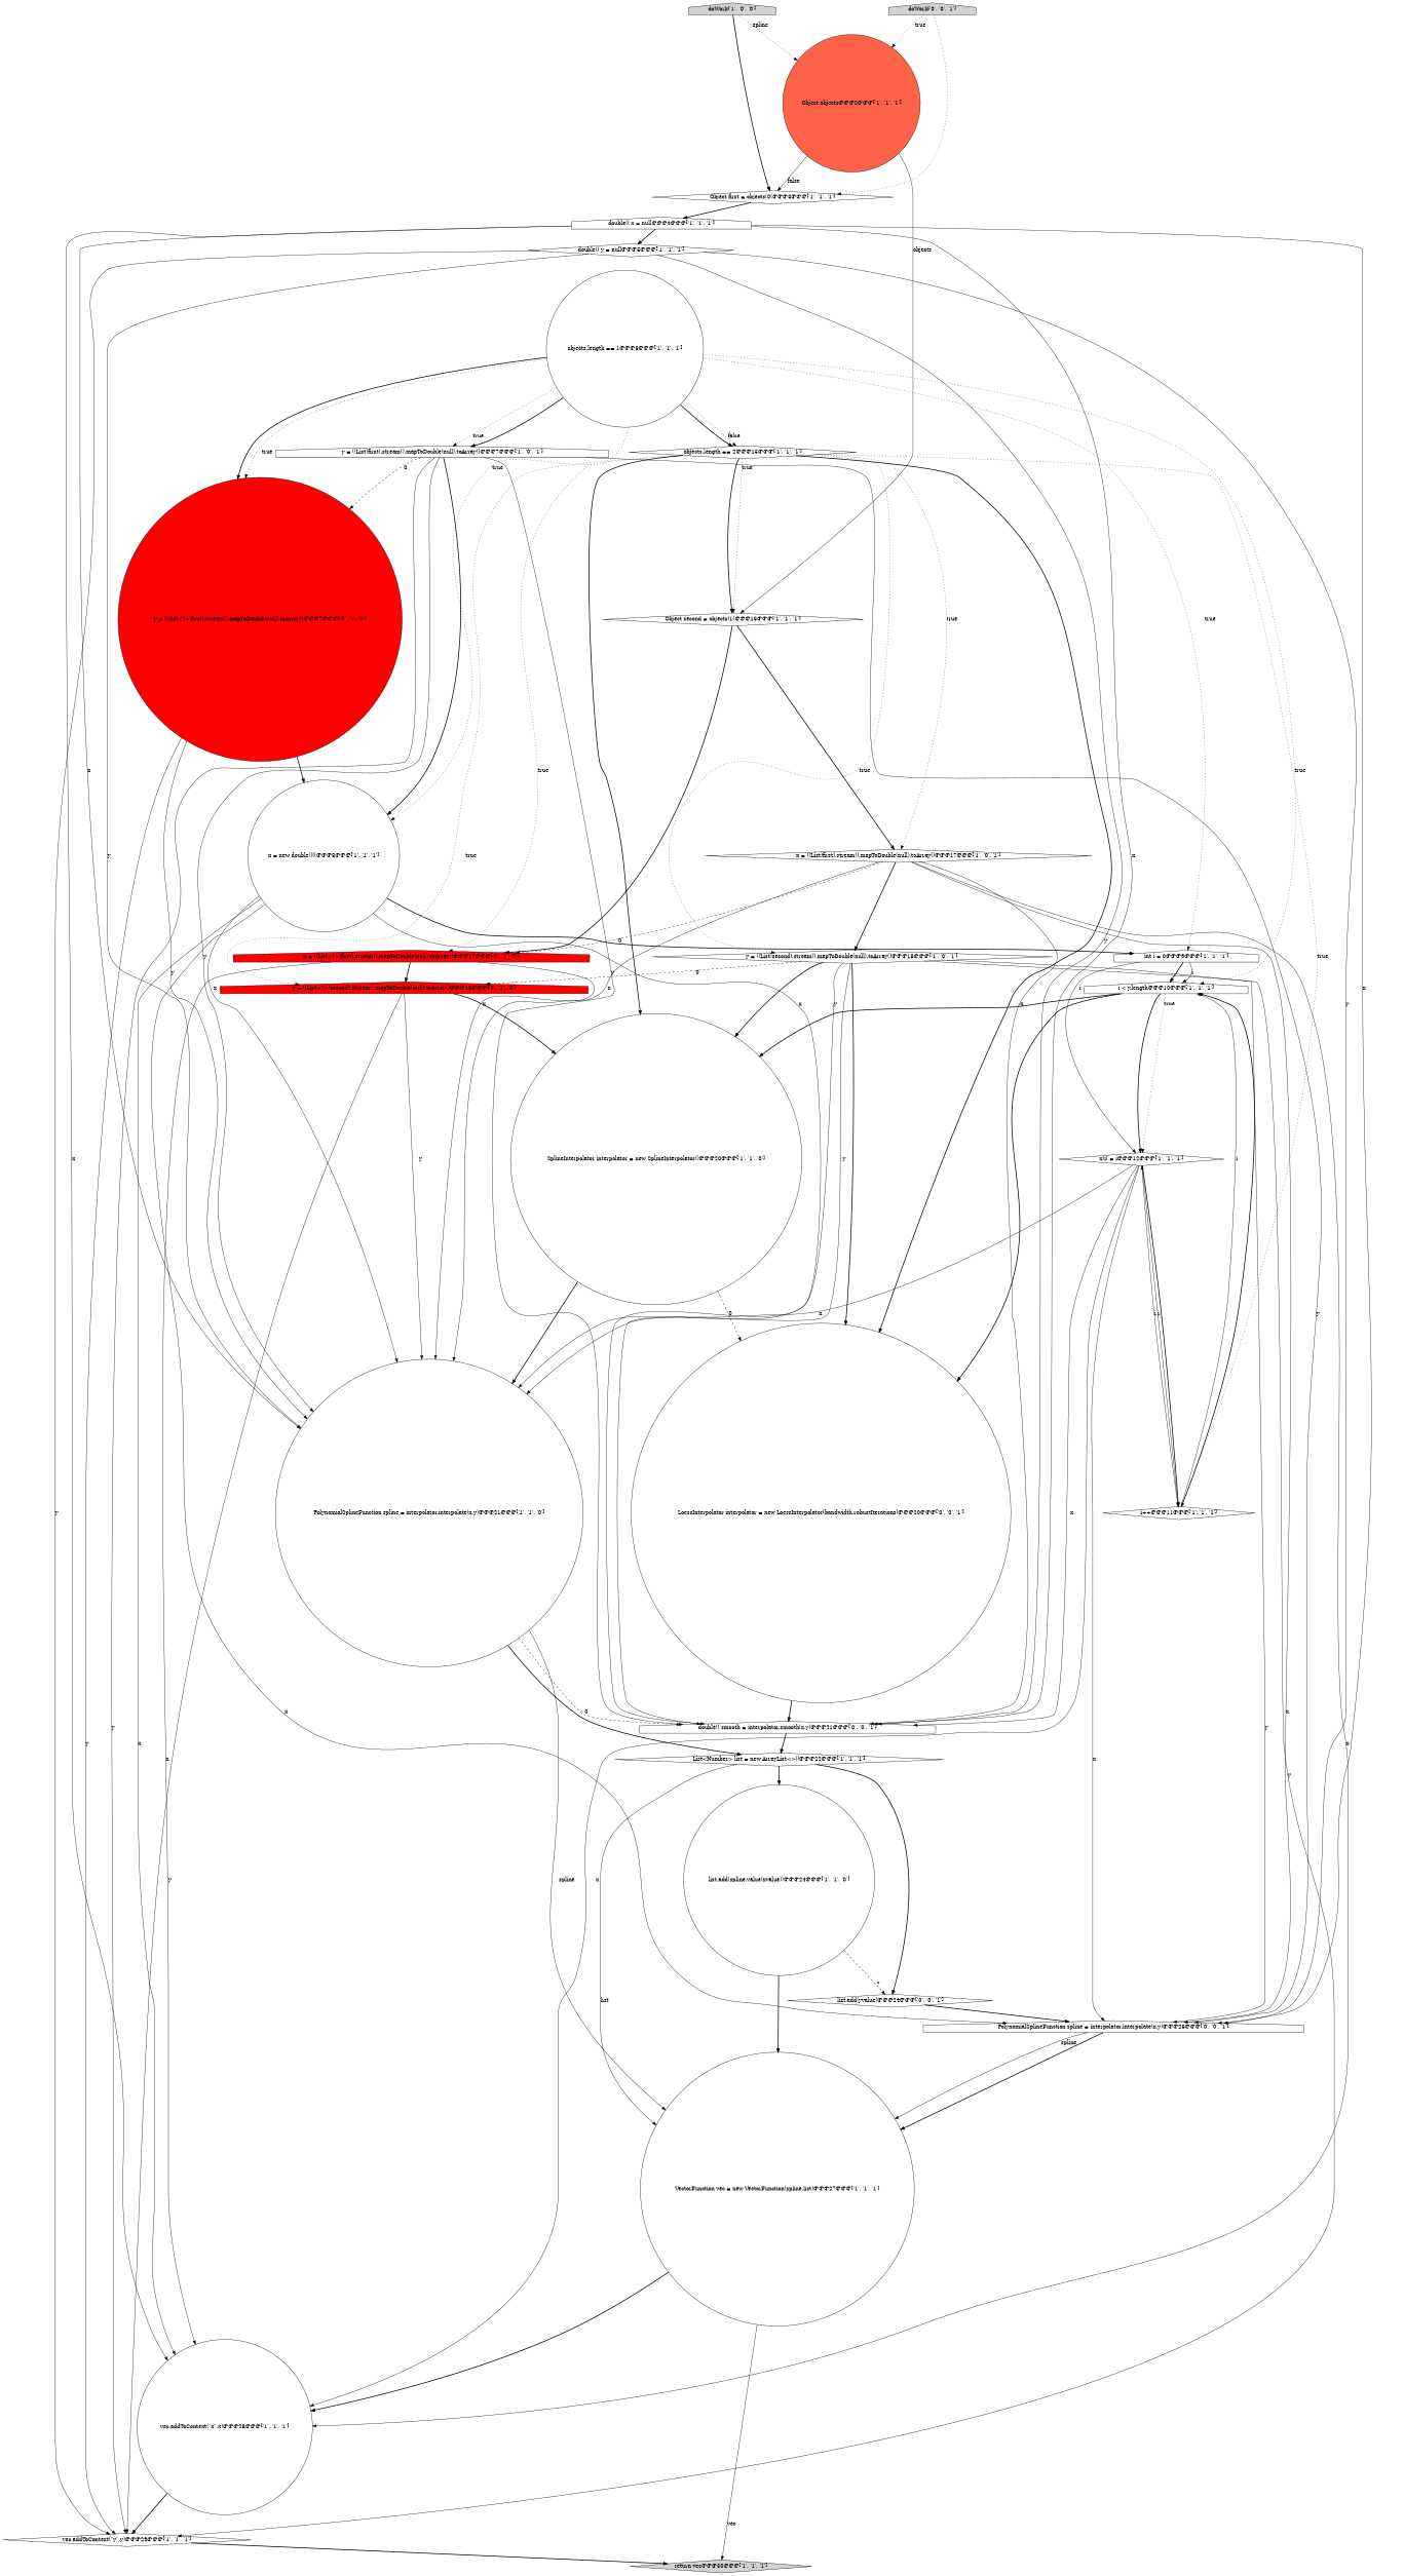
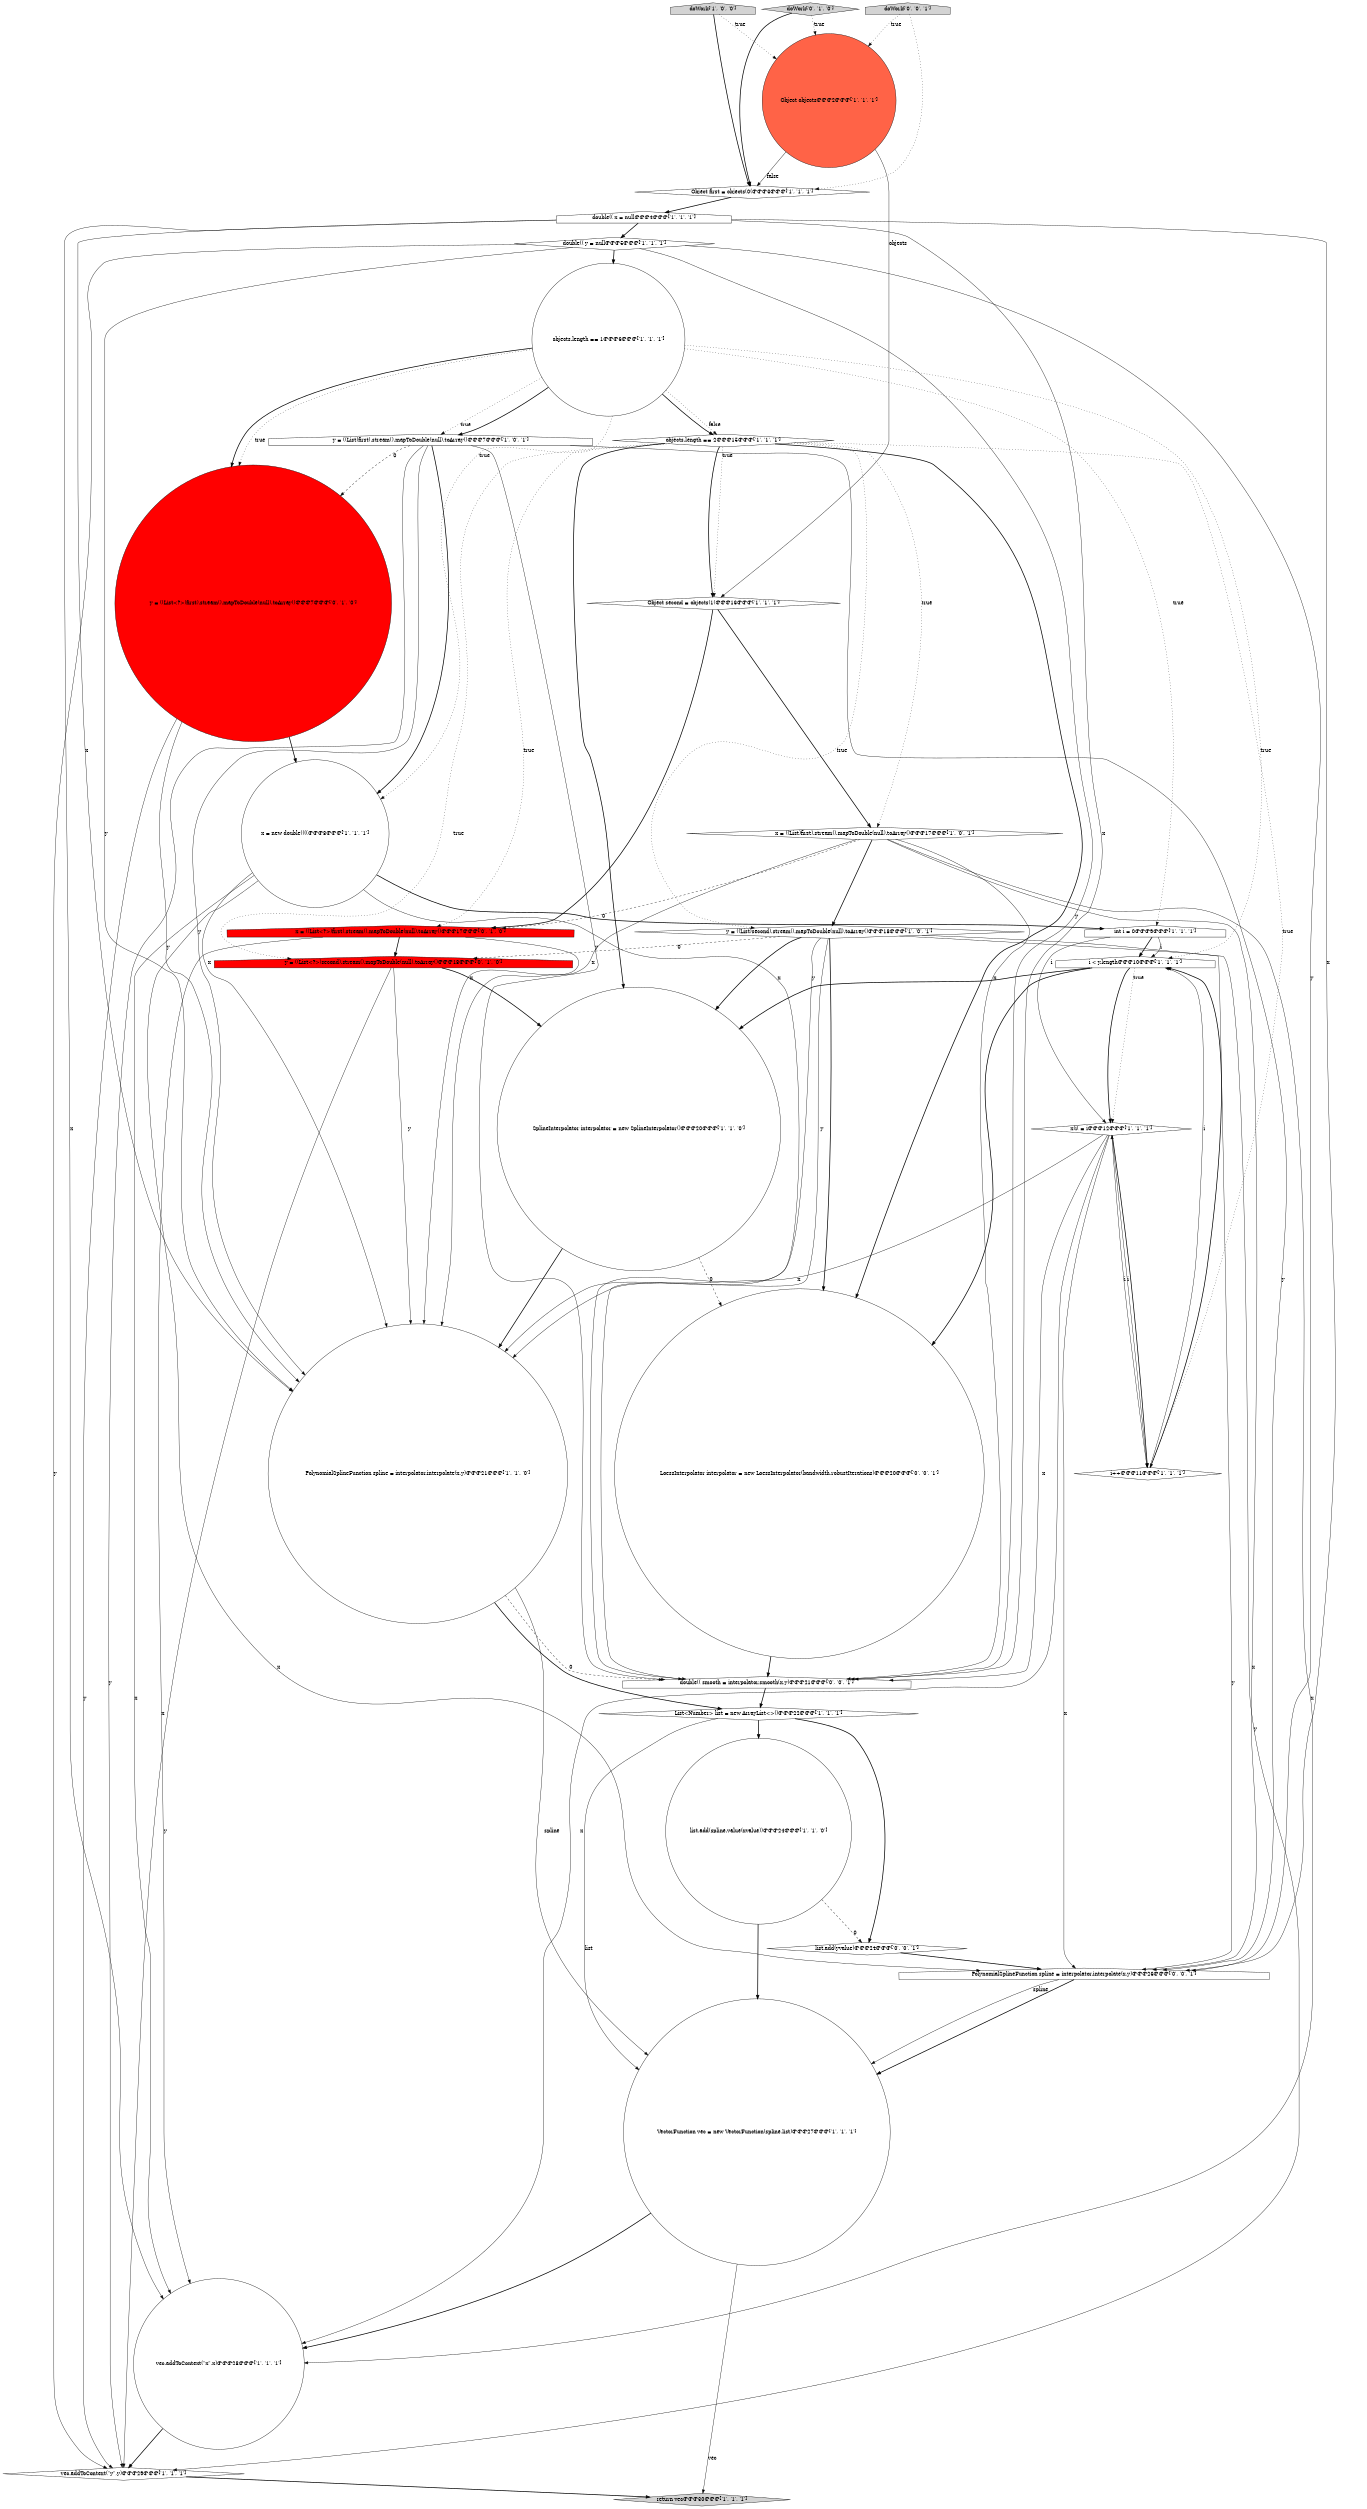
  digraph {
    node [fillcolor=white shape=diamond style=filled]
    edge [style=solid]
    n1 [label="VectorFunction vec = new VectorFunction(spline,list)@@@27@@@['1', '1', '1']" shape=circle]
    n2 [label="vec.addToContext(\"x\",x)@@@28@@@['1', '1', '1']" shape=circle]
    n3 [fillcolor=lightgray label="return vec@@@30@@@['1', '1', '1']"]
    n4 [label="vec.addToContext(\"y\",y)@@@29@@@['1', '1', '1']"]
    n5 [label="List<Number> list = new ArrayList<>()@@@22@@@['1', '1', '1']"]
    n6 [label="list.add(spline.value(xvalue))@@@24@@@['1', '1', '0']" shape=circle]
    n7 [label="list.add(yvalue)@@@24@@@['0', '0', '1']"]
    n8 [label="PolynomialSplineFunction spline = interpolator.interpolate(x,y)@@@26@@@['0', '0', '1']" shape=house]
    n9 [label="double(( y = null@@@5@@@['1', '1', '1']"]
    n10 [label="PolynomialSplineFunction spline = interpolator.interpolate(x,y)@@@21@@@['1', '1', '0']" shape=circle]
    n11 [label="double(( smooth = interpolator.smooth(x,y)@@@21@@@['0', '0', '1']" shape=house]
    n12 [label="objects.length == 1@@@6@@@['1', '1', '1']" shape=circle]
    n13 [label="int i = 0@@@9@@@['1', '1', '1']" shape=house]
    n14 [label="i < y.length@@@10@@@['1', '1', '1']" shape=house]
    n15 [fillcolor=red label="y = ((List<?>)first).stream().mapToDouble(null).toArray()@@@7@@@['0', '1', '0']" shape=circle]
    n16 [label="x = new double((((@@@8@@@['1', '1', '1']" shape=circle]
    n17 [label="y = ((List)first).stream().mapToDouble(null).toArray()@@@7@@@['1', '0', '1']" shape=house]
    n18 [label="objects.length == 2@@@15@@@['1', '1', '1']"]
    n19 [label="double(( x = null@@@4@@@['1', '1', '1']" shape=house]
    n20 [label="LoessInterpolator interpolator = new LoessInterpolator(bandwidth,robustIterations)@@@20@@@['0', '0', '1']" shape=circle]
+   n21 [fillcolor=lightgray label="doWork['0', '1', '0']"]
    n22 [fillcolor=tomato label="Object objects@@@2@@@['1', '1', '1']" shape=circle]
    n23 [label="Object first = objects(0(@@@3@@@['1', '1', '1']"]
    n24 [label="Object second = objects(1(@@@16@@@['1', '1', '1']"]
    n25 [label="x(i( = i@@@12@@@['1', '1', '1']"]
    n26 [label="i++@@@11@@@['1', '1', '1']"]
    n27 [label="SplineInterpolator interpolator = new SplineInterpolator()@@@20@@@['1', '1', '0']" shape=circle]
    n28 [label="x = ((List)first).stream().mapToDouble(null).toArray()@@@17@@@['1', '0', '1']"]
    n29 [fillcolor=red label="x = ((List<?>)first).stream().mapToDouble(null).toArray()@@@17@@@['0', '1', '0']" shape=house]
    n30 [fillcolor=lightgray label="doWork['1', '0', '0']" shape=house]
    n31 [fillcolor=red label="y = ((List<?>)second).stream().mapToDouble(null).toArray()@@@18@@@['0', '1', '0']" shape=house]
    n32 [label="y = ((List)second).stream().mapToDouble(null).toArray()@@@18@@@['1', '0', '1']"]
    n33 [fillcolor=lightgray label="doWork['0', '0', '1']" shape=house]
    n1 -> n2 [style=bold]
    n1 -> n3 [label=vec]
    n2 -> n4 [style=bold]
    n4 -> n3 [style=bold]
    n5 -> n1 [label=list]
    n5 -> n6 [style=bold]
    n5 -> n7 [style=bold]
    n6 -> n1 [style=bold]
-   n6 -> n7 [label=7 style=dashed]
+   n6 -> n7 [label=0 style=dashed]
    n7 -> n8 [style=bold]
    n8 -> n1 [style=bold]
    n8 -> n1 [label=spline]
    n9 -> n4 [label=y]
    n9 -> n8 [label=y]
    n9 -> n10 [label=y]
    n9 -> n11 [label=y]
+   n9 -> n12 [style=bold]
    n10 -> n1 [label=spline]
    n10 -> n5 [style=bold]
    n10 -> n11 [label=0 style=dashed]
    n11 -> n5 [style=bold]
    n12 -> n13 [label=true style=dotted]
    n12 -> n14 [label=true style=dotted]
    n12 -> n15 [label=true style=dotted]
    n12 -> n15 [style=bold]
    n12 -> n16 [label=true style=dotted]
    n12 -> n17 [style=bold]
    n12 -> n17 [label=true style=dotted]
    n12 -> n18 [label=false style=dotted]
    n12 -> n18 [style=bold]
    n13 -> n14 [label=i]
    n13 -> n14 [style=bold]
    n13 -> n25 [label=i]
    n14 -> n20 [style=bold]
    n14 -> n25 [style=bold]
    n14 -> n25 [label=true style=dotted]
    n14 -> n27 [style=bold]
    n15 -> n4 [label=y]
    n15 -> n10 [label=y]
    n15 -> n16 [style=bold]
    n16 -> n2 [label=x]
    n16 -> n8 [label=x]
    n16 -> n10 [label=x]
    n16 -> n11 [label=x]
    n16 -> n13 [style=bold]
    n17 -> n4 [label=y]
    n17 -> n8 [label=y]
    n17 -> n10 [label=y]
    n17 -> n11 [label=y]
    n17 -> n15 [label=0 style=dashed]
    n17 -> n16 [style=bold]
    n18 -> n20 [style=bold]
    n18 -> n24 [style=bold]
    n18 -> n24 [label=true style=dotted]
    n18 -> n26 [label=true style=dotted]
    n18 -> n27 [style=bold]
    n18 -> n28 [label=true style=dotted]
    n18 -> n29 [label=true style=dotted]
    n18 -> n31 [label=true style=dotted]
    n18 -> n32 [label=true style=dotted]
    n19 -> n2 [label=x]
    n19 -> n8 [label=x]
    n19 -> n9 [style=bold]
    n19 -> n10 [label=x]
    n19 -> n11 [label=x]
    n20 -> n11 [style=bold]
+   n21 -> n22 [label=true style=dotted]
+   n21 -> n23 [style=bold]
    n22 -> n23 [label=false]
    n22 -> n24 [label=objects]
    n23 -> n19 [style=bold]
    n24 -> n28 [style=bold]
    n24 -> n29 [style=bold]
    n25 -> n2 [label=x]
    n25 -> n8 [label=x]
    n25 -> n10 [label=x]
    n25 -> n11 [label=x]
    n25 -> n26 [label=i]
    n25 -> n26 [style=bold]
    n26 -> n14 [label=i]
    n26 -> n14 [style=bold]
    n26 -> n25 [label=i]
    n27 -> n10 [style=bold]
    n27 -> n20 [label=0 style=dashed]
    n28 -> n2 [label=x]
    n28 -> n8 [label=x]
    n28 -> n10 [label=x]
    n28 -> n11 [label=x]
    n28 -> n29 [label=0 style=dashed]
    n28 -> n32 [style=bold]
    n29 -> n2 [label=x]
    n29 -> n10 [label=x]
    n29 -> n31 [style=bold]
-   n30 -> n22 [label=spline style=dotted]
+   n30 -> n22 [label=true style=dotted]
    n30 -> n23 [style=bold]
    n31 -> n4 [label=y]
    n31 -> n10 [label=y]
    n31 -> n27 [style=bold]
    n32 -> n4 [label=y]
    n32 -> n8 [label=y]
    n32 -> n10 [label=y]
    n32 -> n11 [label=y]
    n32 -> n20 [style=bold]
    n32 -> n27 [style=bold]
    n32 -> n31 [label=0 style=dashed]
    n33 -> n22 [label=true style=dotted]
    n33 -> n23 [style=dotted]
  }
